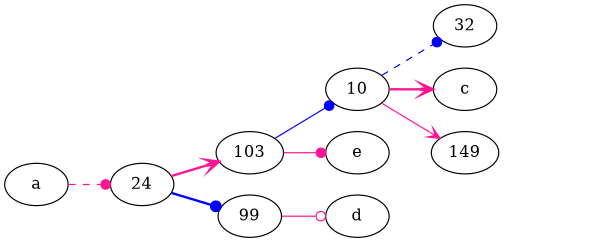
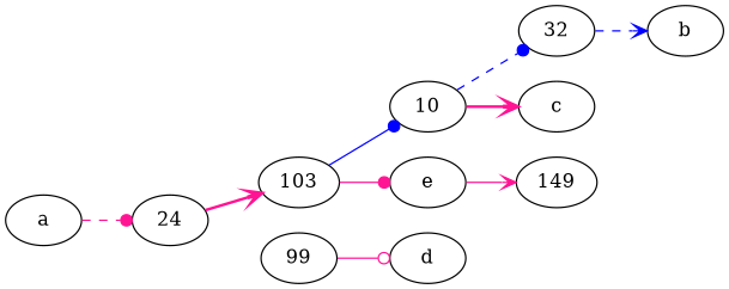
  digraph {
    rankdir=LR
    edge [arrowhead=dot color=deeppink style=solid]
    24
    103
    99
    10
    e
    d
    32
    149
    c
+   b
    a
    24 -> 103 [arrowhead=vee style=bold]
-   24 -> 99 [color=blue style=bold]
    103 -> 10 [color=blue]
    103 -> e
    99 -> d [arrowhead=odot]
    10 -> 32 [color=blue style=dashed]
-   10 -> 149 [arrowhead=vee]
+   e -> 149 [arrowhead=vee]
    10 -> c [arrowhead=vee style=bold]
+   32 -> b [arrowhead=vee color=blue style=dashed]
    a -> 24 [style=dashed]
  }
